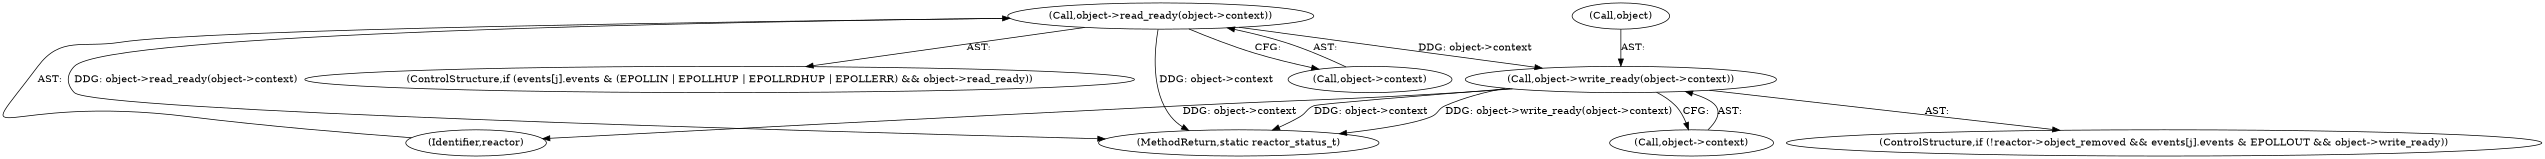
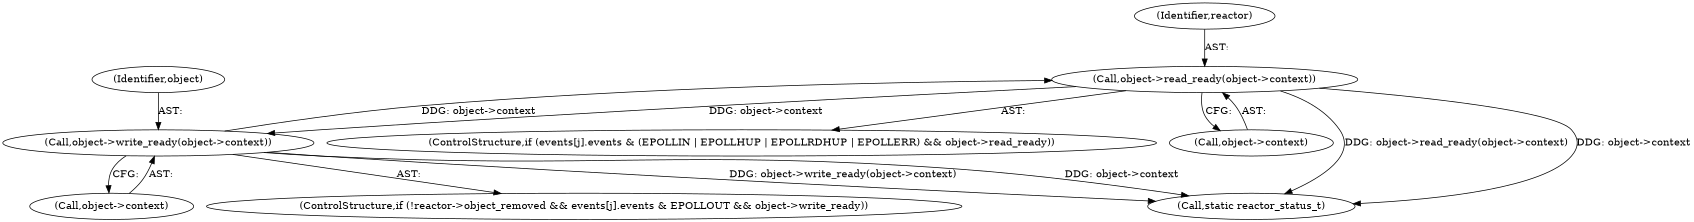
  digraph {
    n1 [label="(Call,object->read_ready(object->context))"]
    n2 [label="(Call,object->write_ready(object->context))"]
    n3 [label="(ControlStructure,if (events[j].events & (EPOLLIN | EPOLLHUP | EPOLLRDHUP | EPOLLERR) && object->read_ready))"]
    n4 [label="(Call,object->context)"]
-   n5 [label="(MethodReturn,static reactor_status_t)"]
+   n5 [label="(Call,static reactor_status_t)"]
    n6 [label="(Call,object->context)"]
    n7 [label="(ControlStructure,if (!reactor->object_removed && events[j].events & EPOLLOUT && object->write_ready))"]
-   n8 [label="(Call,object)"]
+   n8 [label="(Identifier,object)"]
    n9 [label="(Identifier,reactor)"]
    n1 -> n2 [label="DDG: object->context"]
    n1 -> n3 [label="AST: "]
    n1 -> n4 [label="CFG: "]
    n1 -> n5 [label="DDG: object->read_ready(object->context)"]
    n1 -> n5 [label="DDG: object->context"]
-   n2 -> n9 [label="DDG: object->context"]
+   n2 -> n1 [label="DDG: object->context"]
    n2 -> n5 [label="DDG: object->write_ready(object->context)"]
    n2 -> n5 [label="DDG: object->context"]
    n2 -> n6 [label="CFG: "]
    n2 -> n7 [label="AST: "]
    n4 -> n1 [label="AST: "]
    n6 -> n2 [label="AST: "]
    n8 -> n2 [label="AST: "]
    n9 -> n1 [label="AST: "]
  }
